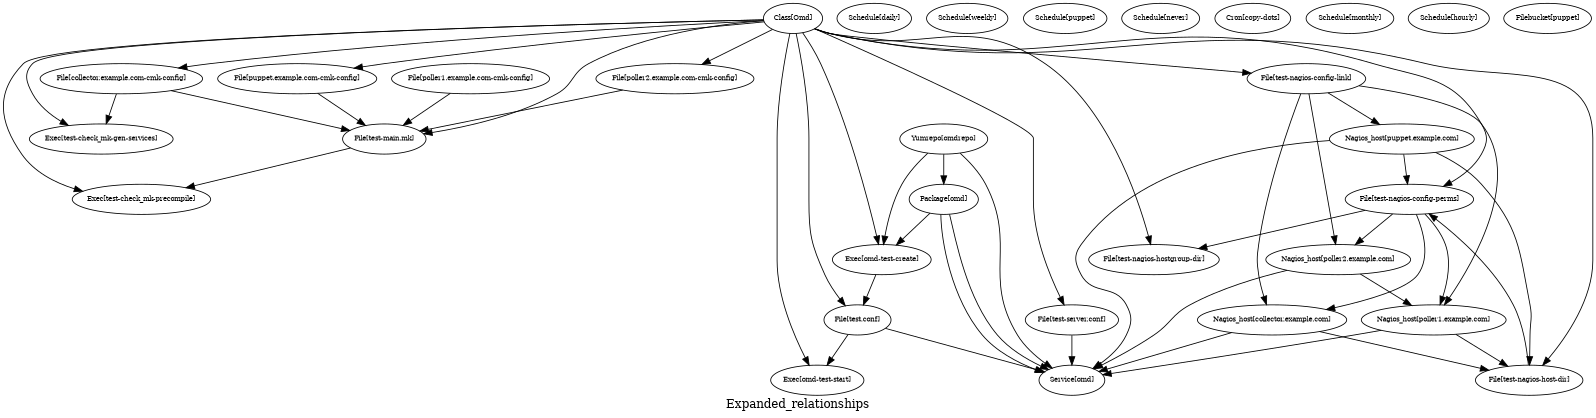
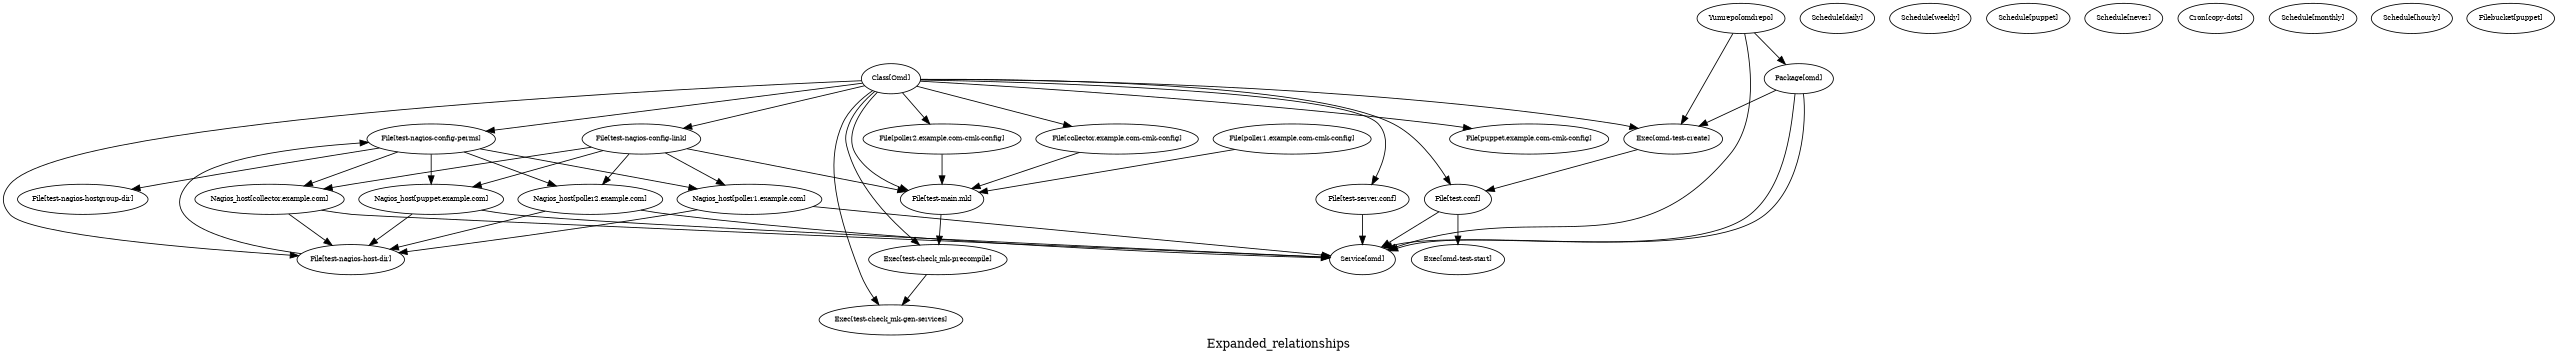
  digraph {
    label=Expanded_relationships
    node [fontsize=8]
    edge [fontsize=8]
    n1 [label="File[test-nagios-hostgroup-dir]"]
    n2 [label="Schedule[daily]"]
    n3 [label="Class[Omd]"]
    n4 [label="Exec[test-check_mk-gen-services]"]
    n5 [label="File[poller2.example.com-cmk-config]"]
    n6 [label="Exec[omd-test-create]"]
    n7 [label="File[puppet.example.com-cmk-config]"]
    n8 [label="File[test-main.mk]"]
    n9 [label="File[test-nagios-config-perms]"]
    n10 [label="Exec[test-check_mk-precompile]"]
    n11 [label="File[test.conf]"]
    n12 [label="File[collector.example.com-cmk-config]"]
    n13 [label="Exec[omd-test-start]"]
    n14 [label="File[test-nagios-config-link]"]
    n15 [label="File[test-server.conf]"]
    n16 [label="File[test-nagios-host-dir]"]
    n17 [label="Nagios_host[collector.example.com]"]
    n18 [label="Service[omd]"]
    n19 [label="Nagios_host[puppet.example.com]"]
    n20 [label="Nagios_host[poller2.example.com]"]
    n21 [label="Nagios_host[poller1.example.com]"]
    n22 [label="Schedule[weekly]"]
    n23 [label="File[poller1.example.com-cmk-config]"]
    n24 [label="Yumrepo[omdrepo]"]
    n25 [label="Package[omd]"]
    n26 [label="Schedule[puppet]"]
    n27 [label="Schedule[never]"]
    n28 [label="Cron[copy-dots]"]
    n29 [label="Schedule[monthly]"]
    n30 [label="Schedule[hourly]"]
    n31 [label="Filebucket[puppet]"]
-   n3 -> n1
    n3 -> n4
    n3 -> n5
    n3 -> n6
    n3 -> n7
    n3 -> n8
    n3 -> n9
    n3 -> n10
    n3 -> n11
    n3 -> n12
-   n3 -> n13
    n3 -> n14
    n3 -> n15
    n3 -> n16
    n5 -> n8
    n6 -> n11
-   n7 -> n8
+   n14 -> n8
    n8 -> n10
    n9 -> n1
    n9 -> n17
-   n19 -> n9
+   n9 -> n19
    n9 -> n20
    n9 -> n21
-   n12 -> n4
+   n10 -> n4
    n11 -> n13
    n11 -> n18
    n12 -> n8
    n14 -> n17
    n14 -> n19
    n14 -> n20
    n14 -> n21
    n15 -> n18
    n16 -> n9
    n17 -> n16
    n17 -> n18
    n19 -> n16
    n19 -> n18
-   n20 -> n21
+   n20 -> n16
    n20 -> n18
    n21 -> n16
    n21 -> n18
    n23 -> n8
    n24 -> n6
    n24 -> n18
    n24 -> n25
    n25 -> n6
    n25 -> n18
    n25 -> n18
  }
